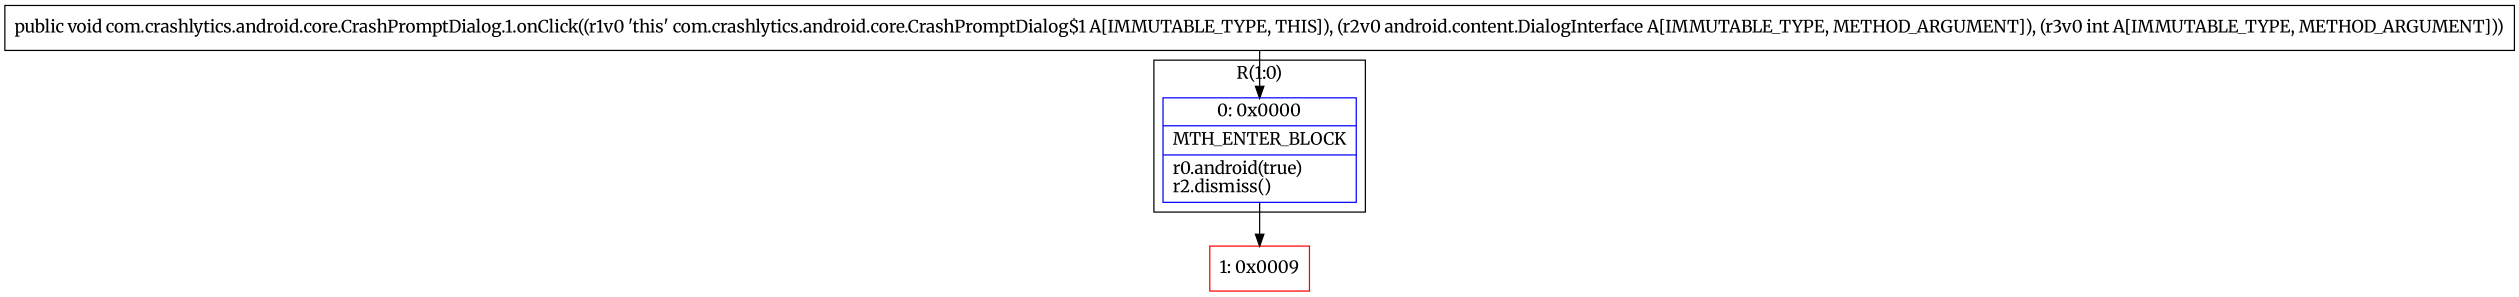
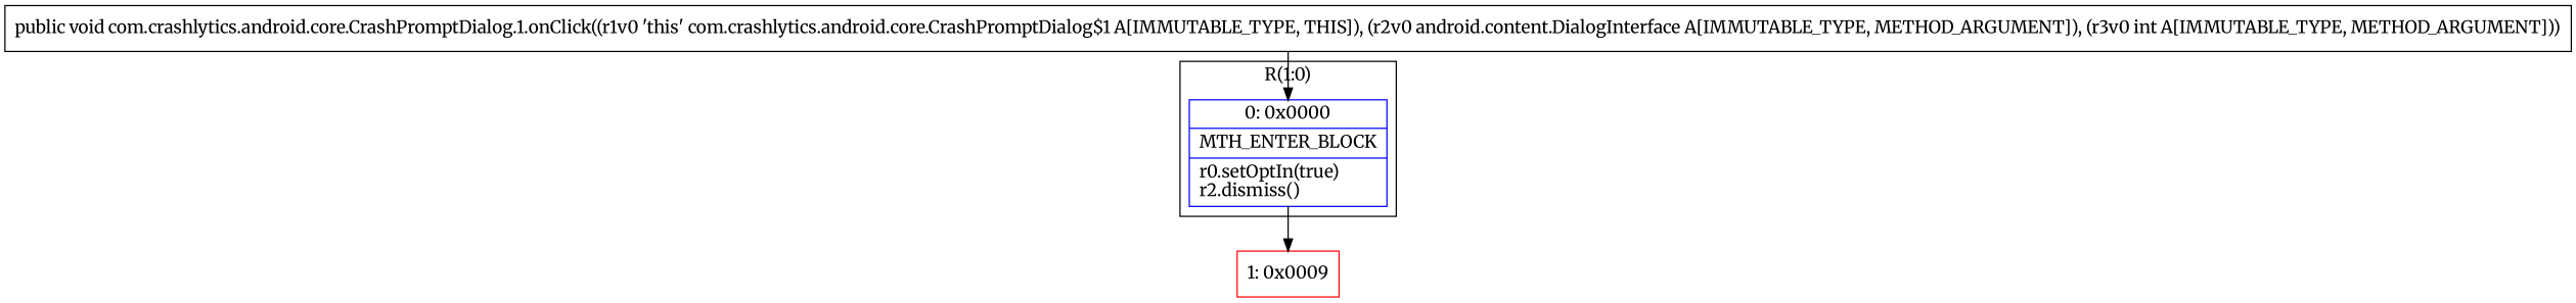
  digraph {
    fontname=Merriweather
    node [shape=record fontname=Merriweather]
    edge [fontname=Merriweather]
-   n1 [color=blue label="{0\:\ 0x0000|MTH_ENTER_BLOCK\l|r0.android(true)\lr2.dismiss()\l}"]
+   n1 [color=blue label="{0\:\ 0x0000|MTH_ENTER_BLOCK\l|r0.setOptIn(true)\lr2.dismiss()\l}"]
    n2 [color=red label="{1\:\ 0x0009}"]
    n3 [label="{public void com.crashlytics.android.core.CrashPromptDialog.1.onClick((r1v0 'this' com.crashlytics.android.core.CrashPromptDialog$1 A[IMMUTABLE_TYPE, THIS]), (r2v0 android.content.DialogInterface A[IMMUTABLE_TYPE, METHOD_ARGUMENT]), (r3v0 int A[IMMUTABLE_TYPE, METHOD_ARGUMENT])) }"]
    subgraph cluster_1 {
      label="R(1:0)"
      n1
    }
    n1 -> n2
    n3 -> n1
  }
